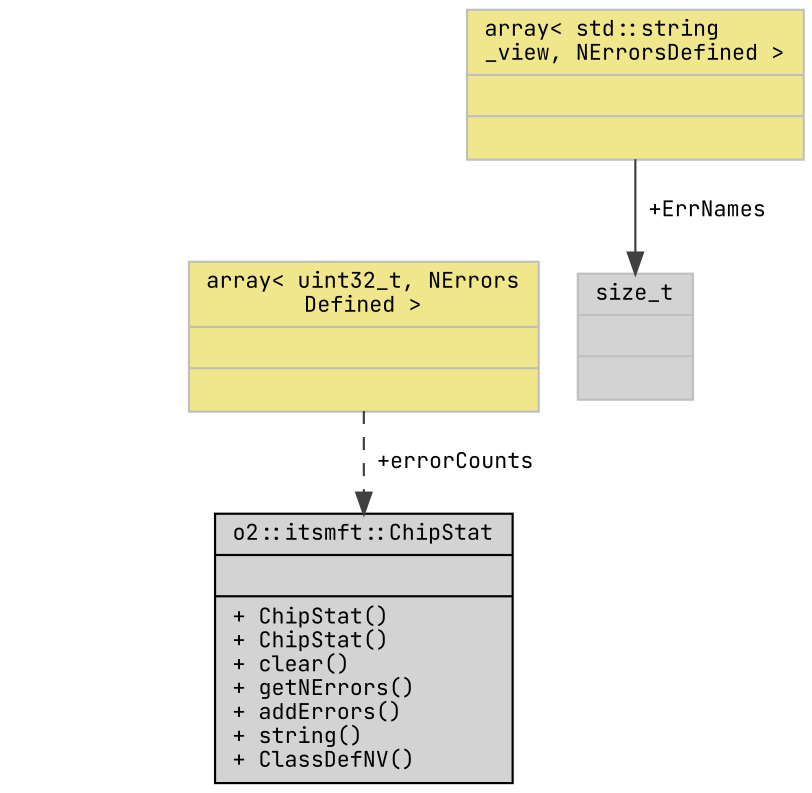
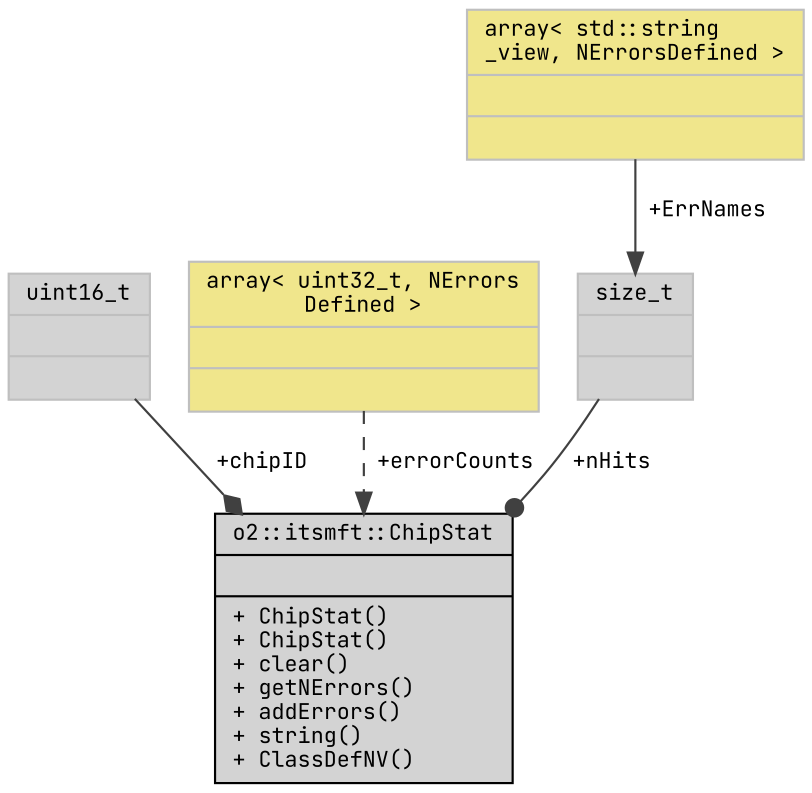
  digraph {
    fontname="JetBrains Mono"
    node [color=grey75 fillcolor=lightgrey fontname="JetBrains Mono" fontsize=10 shape=record style=filled]
    edge [arrowhead=normal color=grey25 fontname="JetBrains Mono" fontsize=10 labelfontname=Helvetica labelfontsize=10 style=solid]
    n1 [color=black fontcolor=black height=0.2 label="{o2::itsmft::ChipStat\n||+ ChipStat()\l+ ChipStat()\l+ clear()\l+ getNErrors()\l+ addErrors()\l+ string()\l+ ClassDefNV()\l}" width=0.4]
+   n2 [height=0.2 label="{uint16_t\n||}" width=0.4]
    n3 [fillcolor=khaki height=0.2 label="{array\< uint32_t, NErrors\lDefined \>\n||}" width=0.4]
    n4 [height=0.2 label="{size_t\n||}" width=0.4]
    n5 [fillcolor=khaki height=0.2 label="{array\< std::string\l_view, NErrorsDefined \>\n||}" width=0.4]
+   n2 -> n1 [arrowhead=diamond label=" +chipID"]
    n3 -> n1 [label=" +errorCounts" style=dashed]
+   n4 -> n1 [arrowhead=dot label=" +nHits"]
    n5 -> n4 [label=" +ErrNames"]
  }
